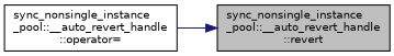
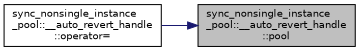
  digraph {
    rankdir=RL
    node [color=black fontname=Helvetica fontsize=10 shape=record style=filled]
-   n1 [fillcolor=grey75 fontcolor=black height=0.2 label="sync_nonsingle_instance\l_pool::__auto_revert_handle\l::revert" width=0.4]
+   n1 [fillcolor=grey75 fontcolor=black height=0.2 label="sync_nonsingle_instance\l_pool::__auto_revert_handle\l::pool" width=0.4]
    n2 [fillcolor=white height=0.2 label="sync_nonsingle_instance\l_pool::__auto_revert_handle\l::operator=" width=0.4]
    n1 -> n2 [color=midnightblue dir=back fontname=Helvetica fontsize=10 labelfontname=Helvetica labelfontsize=10 style=solid]
  }
